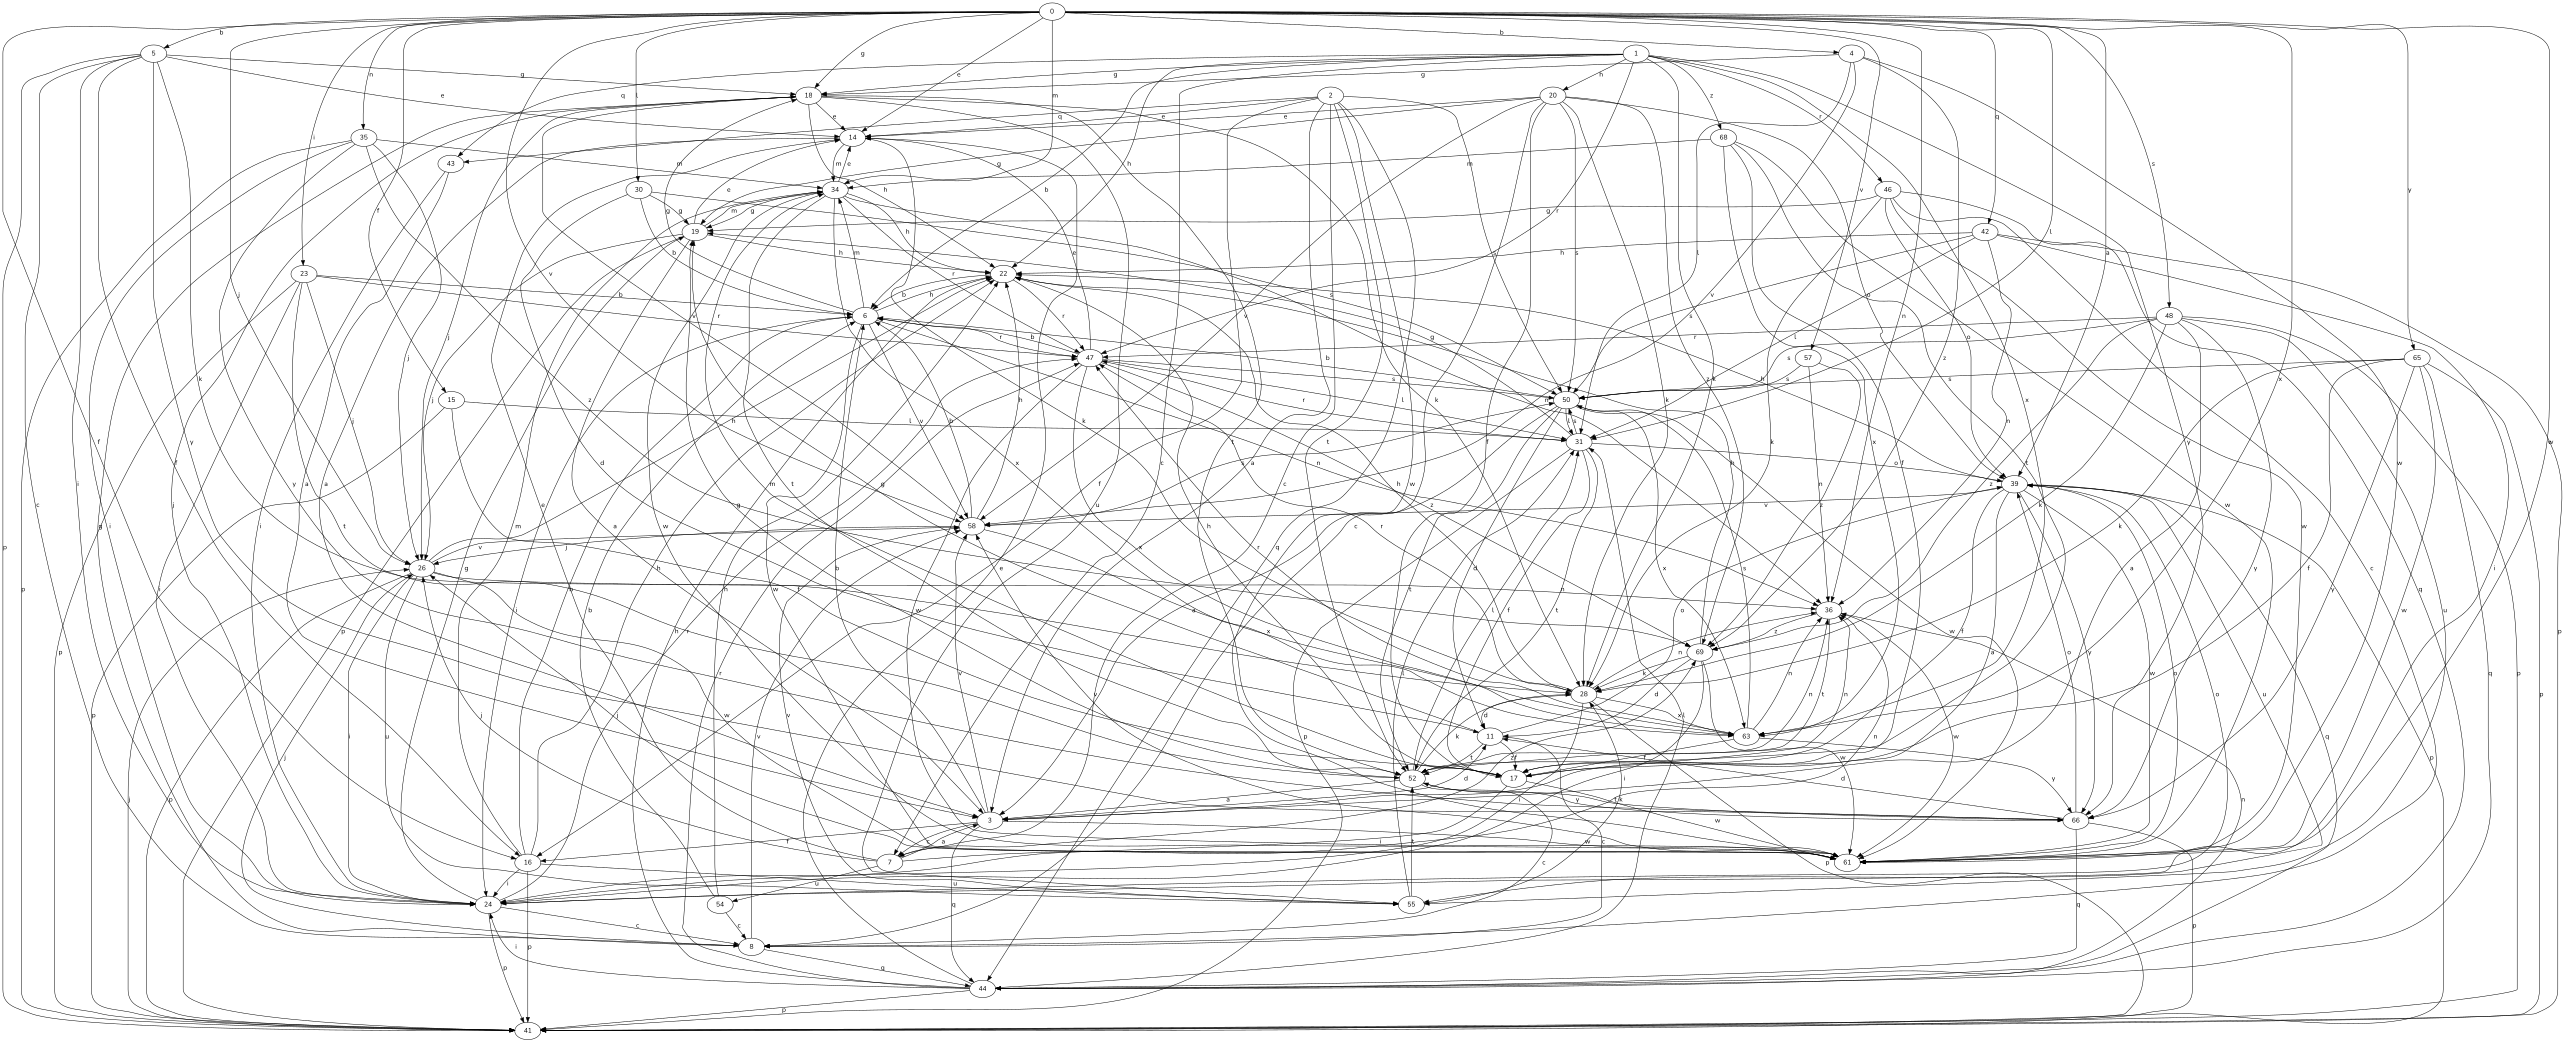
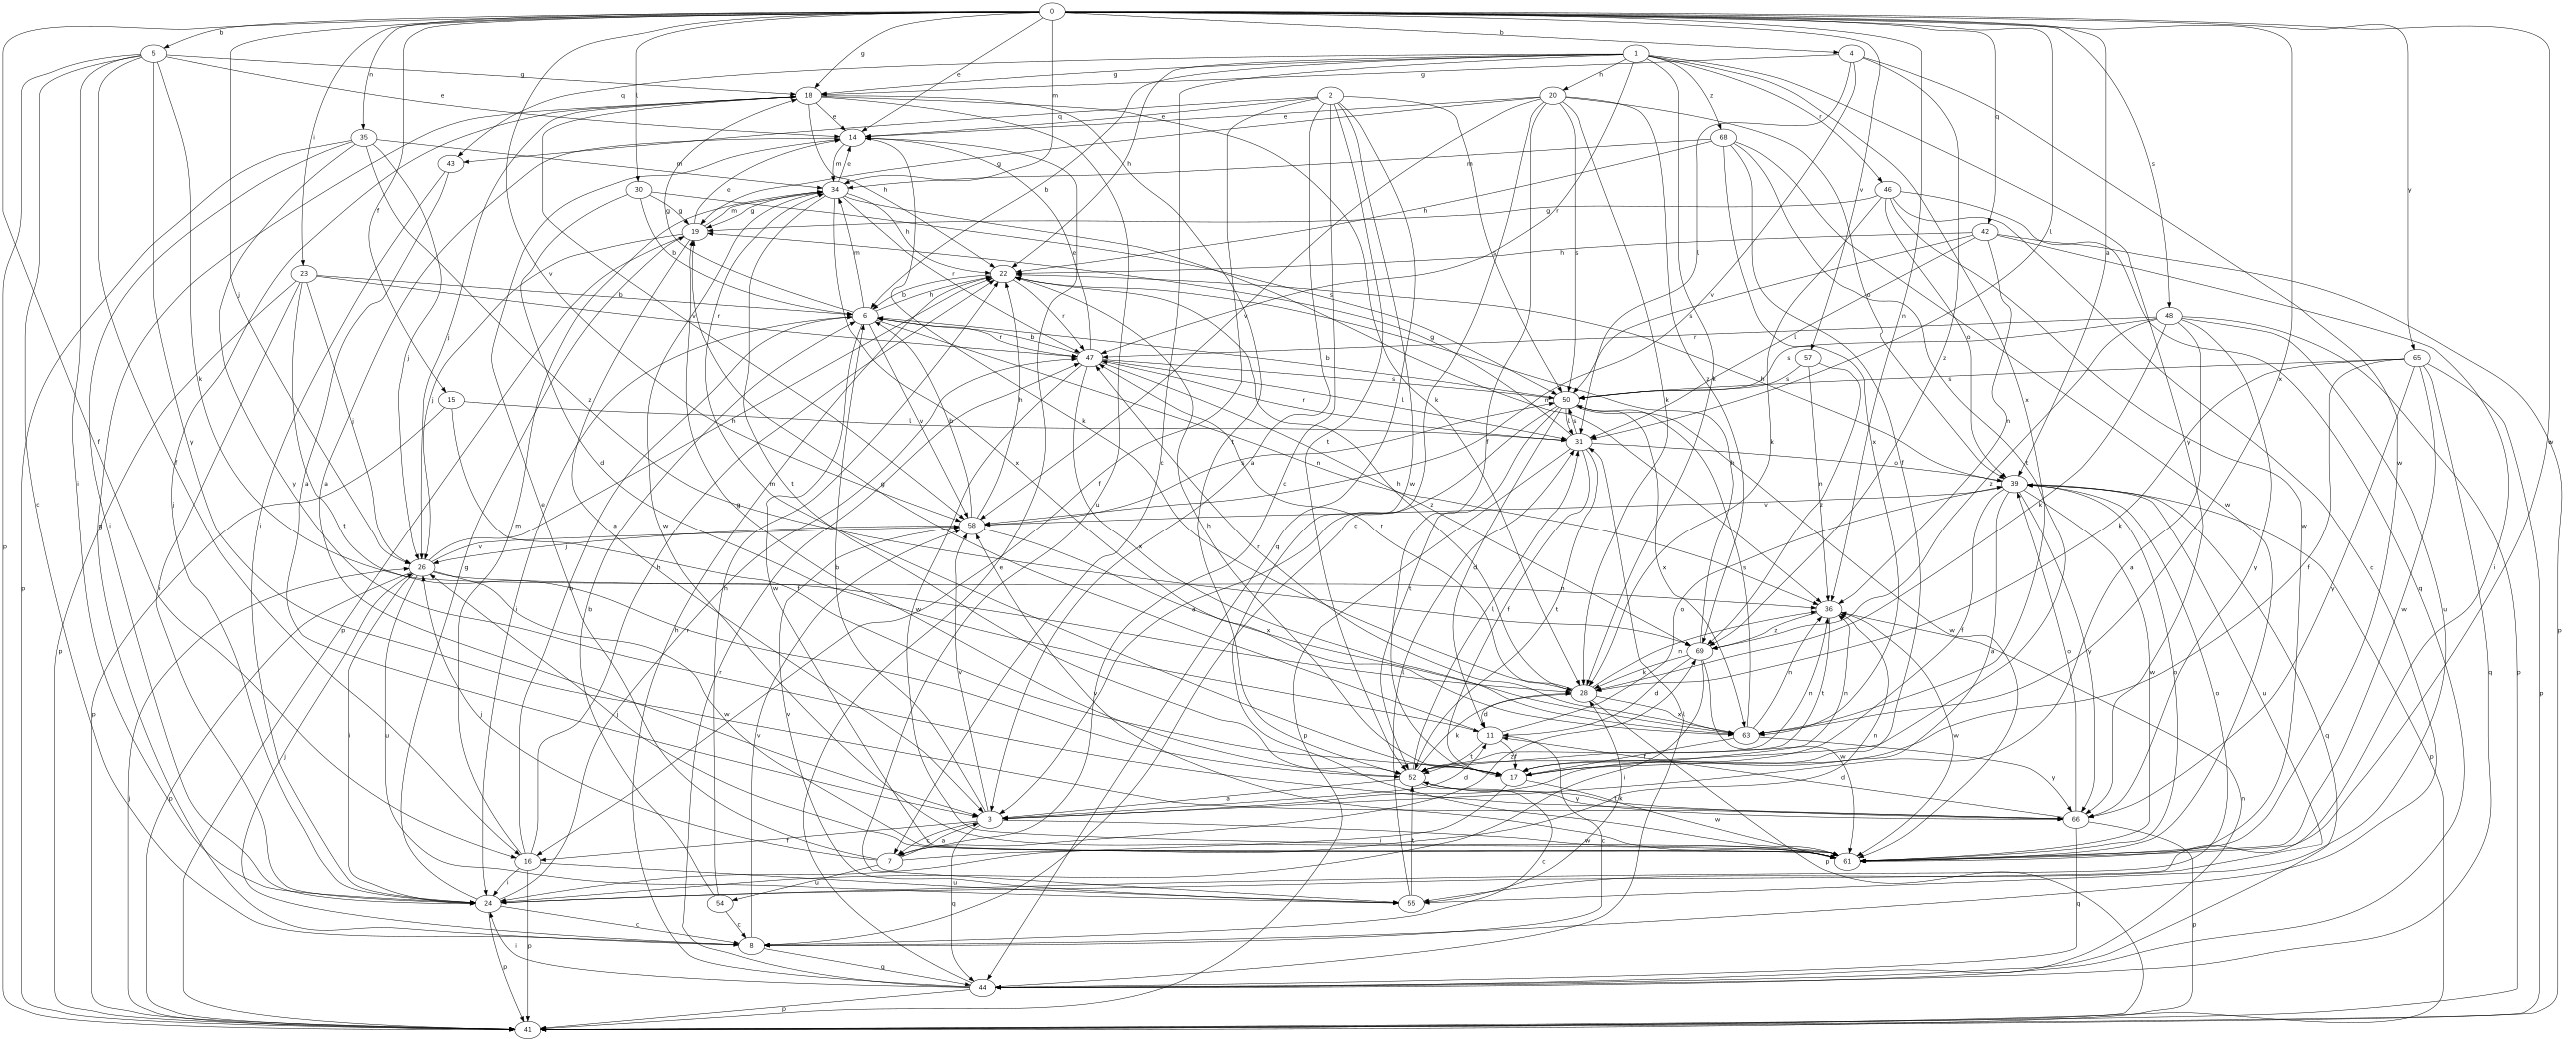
  strict digraph {
    fontname=Nunito
    node [fontname=Nunito]
    edge [fontname=Nunito]
    0
    4
    5
    14
    15
    16
    18
    23
    26
    30
    31
    34
    35
    36
    39
    42
    48
    57
    58
    61
    63
    65
    69
    28
    66
    8
    24
    41
    3
    17
    6
    22
    55
    52
    47
    50
    11
    19
    44
    1
    7
    20
    43
    46
    68
    54
    2
    0 -> 4 [label=b]
    0 -> 5 [label=b]
    0 -> 14 [label=e]
    0 -> 15 [label=f]
    0 -> 16 [label=f]
    0 -> 18 [label=g]
    0 -> 23 [label=i]
    0 -> 26 [label=j]
    0 -> 30 [label=l]
    0 -> 31 [label=l]
    0 -> 34 [label=m]
    0 -> 35 [label=n]
    0 -> 36 [label=n]
    0 -> 39 [label=a]
    0 -> 42 [label=q]
    0 -> 48 [label=s]
    0 -> 57 [label=v]
    0 -> 58 [label=v]
    0 -> 61 [label=w]
    0 -> 63 [label=x]
    0 -> 65 [label=y]
    4 -> 18 [label=g]
    4 -> 31 [label=l]
    4 -> 58 [label=v]
    4 -> 61 [label=w]
    4 -> 69 [label=z]
    5 -> 14 [label=e]
    5 -> 16 [label=f]
    5 -> 18 [label=g]
    5 -> 28 [label=k]
    5 -> 66 [label=y]
    5 -> 8 [label=c]
    5 -> 24 [label=i]
    5 -> 41 [label=p]
    14 -> 34 [label=m]
    14 -> 28 [label=k]
    14 -> 3 [label=a]
    15 -> 31 [label=l]
    15 -> 41 [label=p]
    15 -> 17 [label=f]
    16 -> 34 [label=m]
    16 -> 24 [label=i]
    16 -> 41 [label=p]
    16 -> 6 [label=b]
    16 -> 22 [label=h]
    16 -> 55 [label=u]
    18 -> 14 [label=e]
    18 -> 26 [label=j]
    18 -> 58 [label=v]
    18 -> 28 [label=k]
    18 -> 24 [label=j]
    18 -> 22 [label=h]
    18 -> 55 [label=u]
    18 -> 52 [label=t]
    23 -> 26 [label=j]
    23 -> 24 [label=i]
    23 -> 41 [label=p]
    23 -> 6 [label=b]
    23 -> 52 [label=t]
    23 -> 47 [label=r]
    26 -> 36 [label=n]
    26 -> 58 [label=v]
    26 -> 61 [label=w]
    26 -> 24 [label=i]
    26 -> 41 [label=p]
    26 -> 22 [label=h]
    26 -> 55 [label=u]
    30 -> 6 [label=b]
    30 -> 50 [label=s]
    30 -> 11 [label=d]
    30 -> 19 [label=g]
    31 -> 39 [label=o]
    31 -> 41 [label=p]
    31 -> 17 [label=f]
    31 -> 52 [label=t]
    31 -> 47 [label=r]
    31 -> 50 [label=s]
    31 -> 19 [label=g]
    34 -> 14 [label=e]
    34 -> 36 [label=n]
    34 -> 61 [label=w]
    34 -> 63 [label=x]
    34 -> 22 [label=h]
    34 -> 52 [label=t]
    34 -> 47 [label=r]
    34 -> 19 [label=g]
    35 -> 26 [label=j]
    35 -> 34 [label=m]
    35 -> 69 [label=z]
    35 -> 66 [label=y]
    35 -> 24 [label=i]
    35 -> 41 [label=p]
    36 -> 61 [label=w]
    36 -> 69 [label=z]
    36 -> 52 [label=t]
    39 -> 58 [label=v]
    39 -> 61 [label=w]
    39 -> 66 [label=y]
    39 -> 41 [label=p]
    39 -> 3 [label=a]
    39 -> 17 [label=f]
    39 -> 22 [label=h]
    39 -> 55 [label=u]
    39 -> 44 [label=q]
    42 -> 31 [label=l]
    42 -> 36 [label=n]
    42 -> 24 [label=i]
    42 -> 41 [label=p]
    42 -> 22 [label=h]
    42 -> 50 [label=s]
    48 -> 69 [label=z]
    48 -> 28 [label=k]
    48 -> 66 [label=y]
    48 -> 41 [label=p]
    48 -> 3 [label=a]
    48 -> 55 [label=u]
    48 -> 47 [label=r]
    48 -> 50 [label=s]
    57 -> 36 [label=n]
    57 -> 69 [label=z]
    57 -> 50 [label=s]
    58 -> 26 [label=j]
    58 -> 63 [label=x]
    58 -> 6 [label=b]
    58 -> 22 [label=h]
    58 -> 50 [label=s]
    61 -> 26 [label=j]
    61 -> 39 [label=o]
    61 -> 58 [label=v]
    63 -> 36 [label=n]
    63 -> 66 [label=y]
    63 -> 17 [label=f]
    63 -> 47 [label=r]
    63 -> 50 [label=s]
    65 -> 61 [label=w]
    65 -> 28 [label=k]
    65 -> 66 [label=y]
    65 -> 41 [label=p]
    65 -> 17 [label=f]
    65 -> 50 [label=s]
    65 -> 44 [label=q]
    69 -> 61 [label=w]
    69 -> 28 [label=k]
    69 -> 24 [label=i]
    69 -> 22 [label=h]
    69 -> 11 [label=d]
    28 -> 36 [label=n]
    28 -> 63 [label=x]
-   28 -> 24 [label=i]
    28 -> 41 [label=p]
    28 -> 22 [label=h]
    28 -> 47 [label=r]
    28 -> 11 [label=d]
    66 -> 39 [label=o]
    66 -> 41 [label=p]
    66 -> 52 [label=t]
    66 -> 11 [label=d]
    66 -> 44 [label=q]
    8 -> 18 [label=g]
    8 -> 26 [label=j]
    8 -> 58 [label=v]
    8 -> 44 [label=q]
    24 -> 39 [label=o]
    24 -> 8 [label=c]
    24 -> 41 [label=p]
    24 -> 47 [label=r]
    24 -> 19 [label=g]
    41 -> 26 [label=j]
    3 -> 16 [label=f]
    3 -> 58 [label=v]
    3 -> 61 [label=w]
    3 -> 6 [label=b]
    3 -> 11 [label=d]
    3 -> 44 [label=q]
    3 -> 7 [label=c]
    17 -> 34 [label=m]
    17 -> 36 [label=n]
    17 -> 61 [label=w]
    17 -> 24 [label=i]
    17 -> 22 [label=h]
    6 -> 18 [label=g]
    6 -> 34 [label=m]
    6 -> 36 [label=n]
    6 -> 58 [label=v]
    6 -> 61 [label=w]
    6 -> 24 [label=i]
    6 -> 22 [label=h]
    6 -> 47 [label=r]
    22 -> 6 [label=b]
    22 -> 47 [label=r]
    55 -> 31 [label=l]
    55 -> 58 [label=v]
    55 -> 28 [label=k]
    55 -> 52 [label=t]
    52 -> 31 [label=l]
    52 -> 36 [label=n]
    52 -> 28 [label=k]
    52 -> 66 [label=y]
    52 -> 8 [label=c]
    52 -> 3 [label=a]
    52 -> 19 [label=g]
    47 -> 14 [label=e]
    47 -> 31 [label=l]
    47 -> 61 [label=w]
    47 -> 63 [label=x]
    47 -> 69 [label=z]
    47 -> 6 [label=b]
    47 -> 50 [label=s]
    50 -> 31 [label=l]
    50 -> 61 [label=w]
    50 -> 63 [label=x]
    50 -> 3 [label=a]
    50 -> 6 [label=b]
    50 -> 52 [label=t]
    50 -> 11 [label=d]
    11 -> 39 [label=o]
    11 -> 8 [label=c]
    11 -> 17 [label=f]
    11 -> 52 [label=t]
    11 -> 19 [label=g]
    19 -> 14 [label=e]
    19 -> 26 [label=j]
    19 -> 34 [label=m]
    19 -> 41 [label=p]
    19 -> 3 [label=a]
    44 -> 14 [label=e]
    44 -> 31 [label=l]
    44 -> 36 [label=n]
    44 -> 24 [label=i]
    44 -> 41 [label=p]
    44 -> 22 [label=h]
    44 -> 47 [label=r]
    1 -> 18 [label=g]
    1 -> 63 [label=x]
    1 -> 28 [label=k]
    1 -> 66 [label=y]
    1 -> 6 [label=b]
    1 -> 22 [label=h]
    1 -> 47 [label=r]
    1 -> 7 [label=c]
    1 -> 20 [label=h]
    1 -> 43 [label=q]
    1 -> 46 [label=r]
    1 -> 68 [label=z]
    7 -> 14 [label=e]
    7 -> 26 [label=j]
    7 -> 36 [label=n]
    7 -> 69 [label=z]
    7 -> 3 [label=a]
    7 -> 54 [label=u]
    20 -> 14 [label=e]
    20 -> 39 [label=o]
    20 -> 58 [label=v]
    20 -> 69 [label=z]
    20 -> 28 [label=k]
    20 -> 8 [label=c]
    20 -> 17 [label=f]
    20 -> 50 [label=s]
    20 -> 19 [label=g]
    43 -> 24 [label=i]
    43 -> 3 [label=a]
    46 -> 39 [label=o]
    46 -> 61 [label=w]
    46 -> 28 [label=k]
    46 -> 8 [label=c]
    46 -> 19 [label=g]
    46 -> 44 [label=q]
    68 -> 34 [label=m]
    68 -> 61 [label=w]
    68 -> 63 [label=x]
    68 -> 17 [label=f]
-   19 -> 22 [label=h]
+   68 -> 22 [label=h]
    68 -> 52 [label=t]
    54 -> 8 [label=c]
    54 -> 6 [label=b]
    54 -> 22 [label=h]
    2 -> 14 [label=e]
    2 -> 16 [label=f]
    2 -> 61 [label=w]
    2 -> 3 [label=a]
    2 -> 52 [label=t]
    2 -> 50 [label=s]
    2 -> 44 [label=q]
    2 -> 7 [label=c]
    2 -> 43 [label=q]
  }
